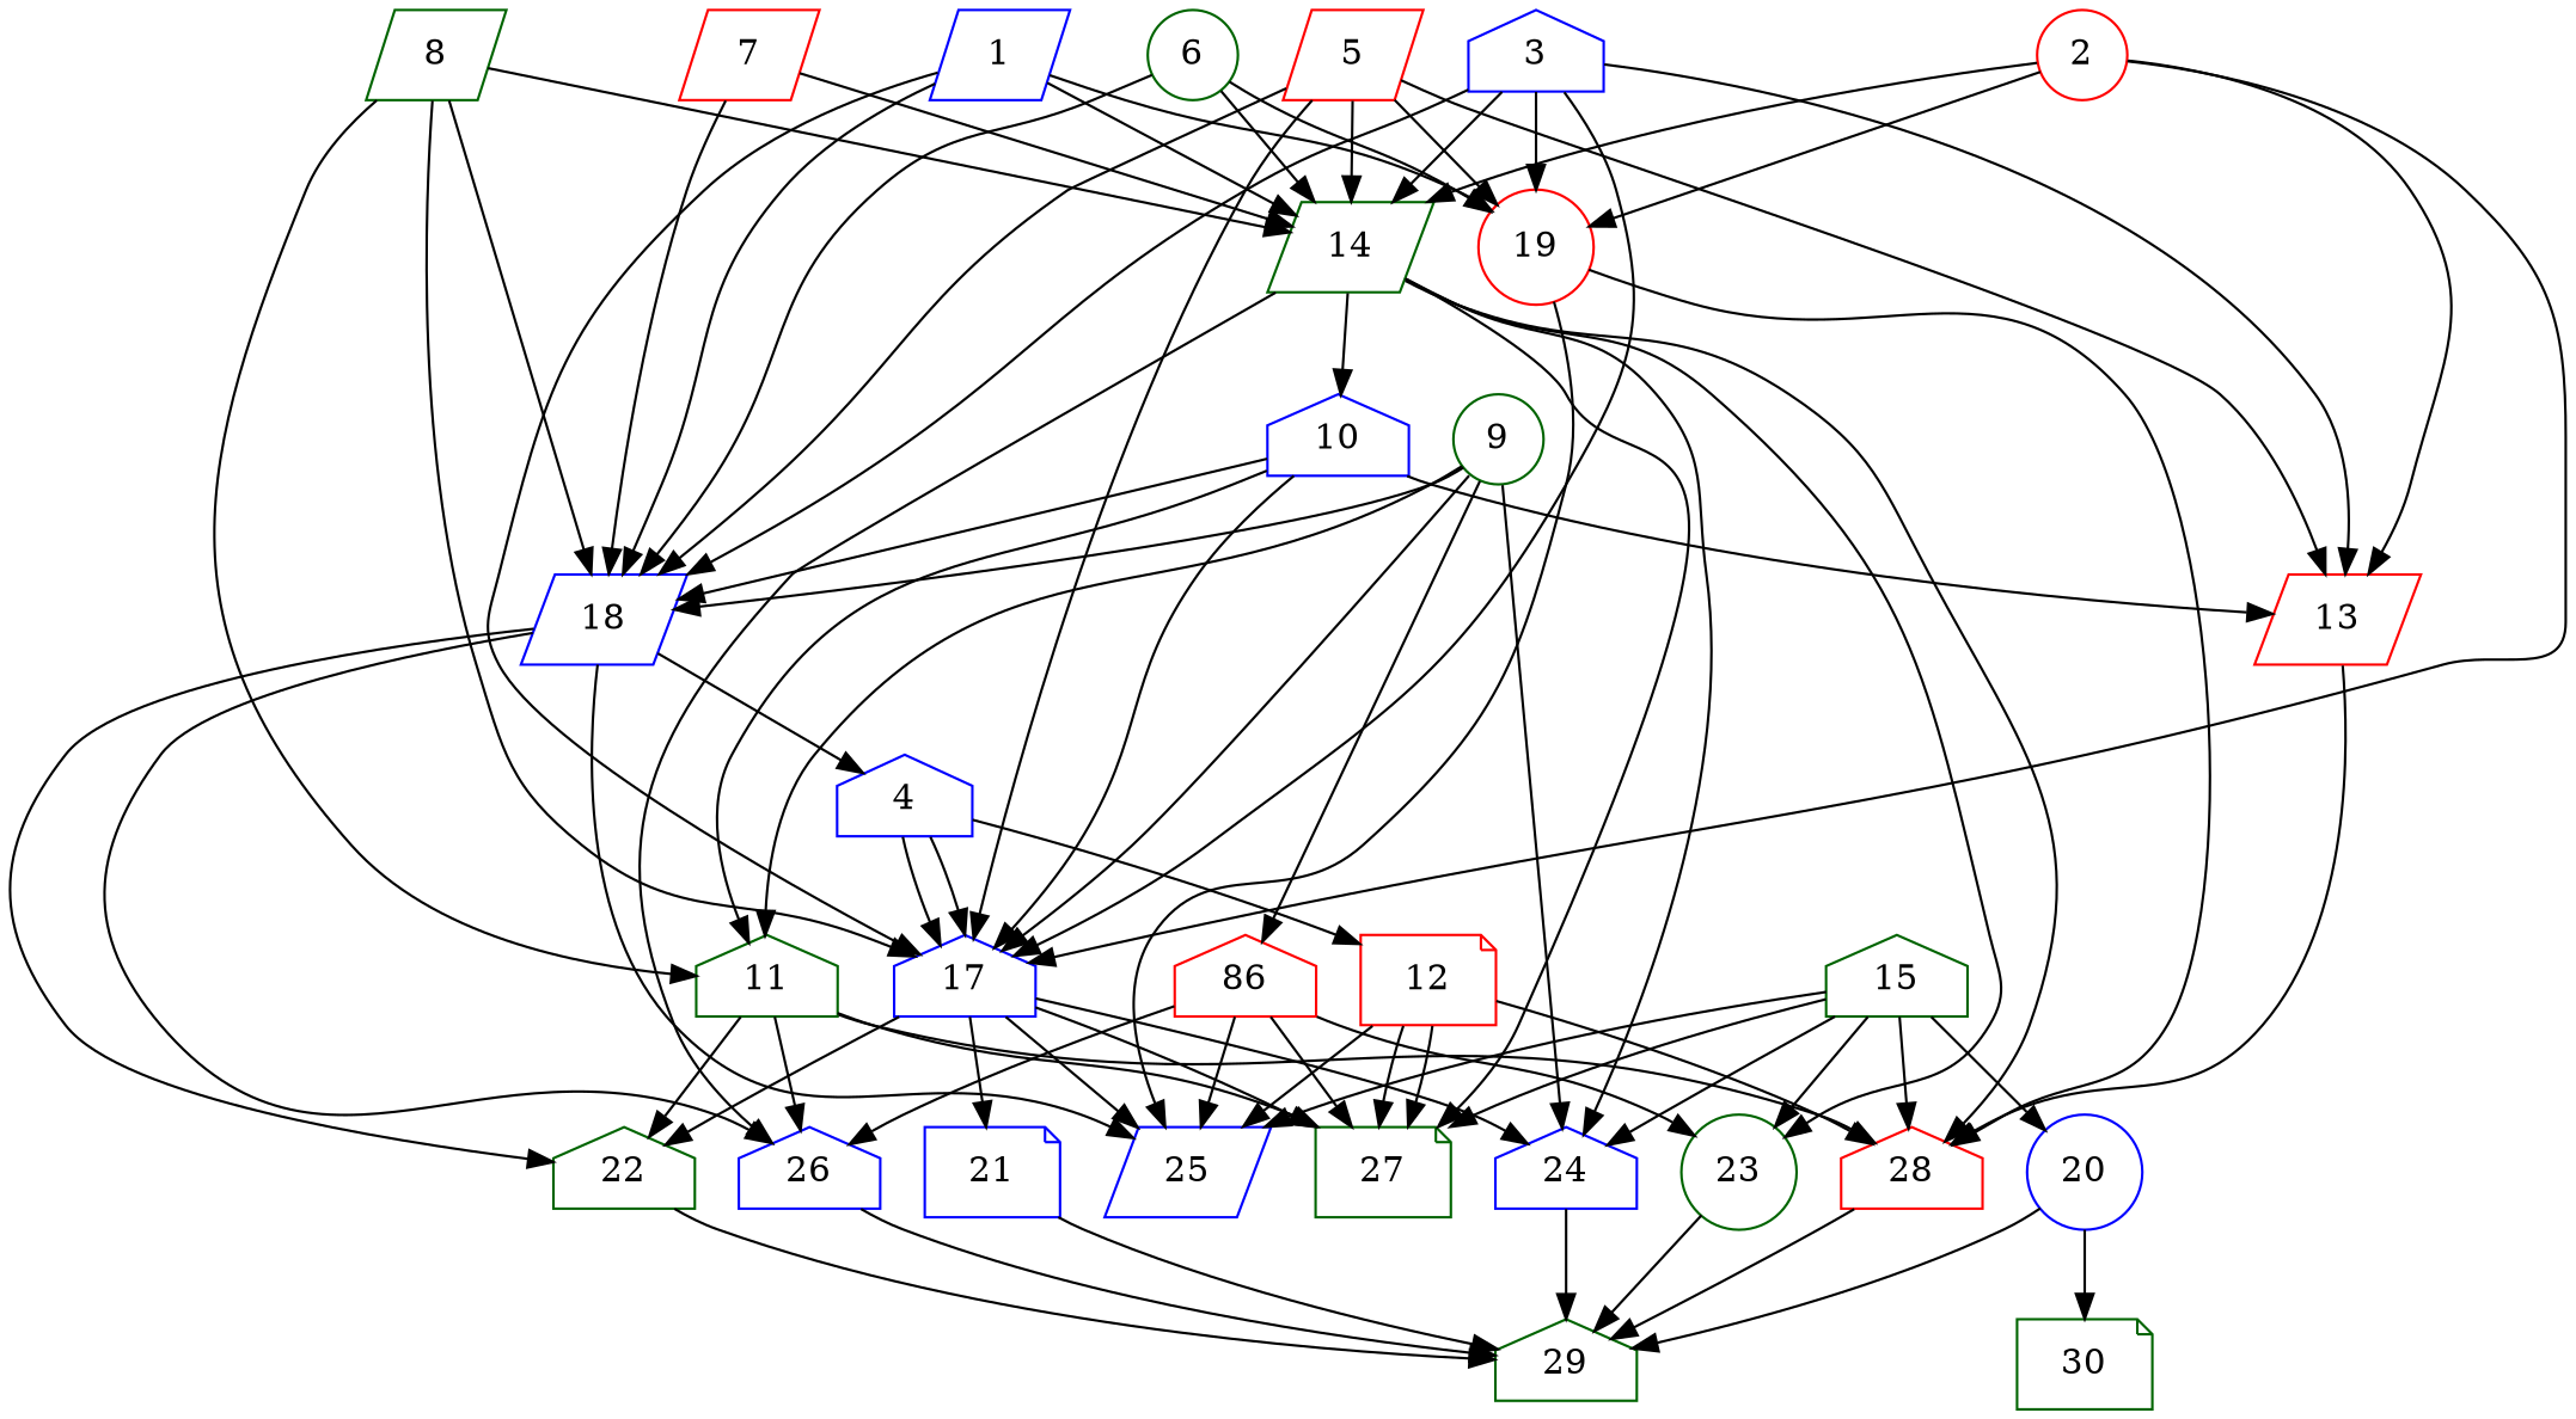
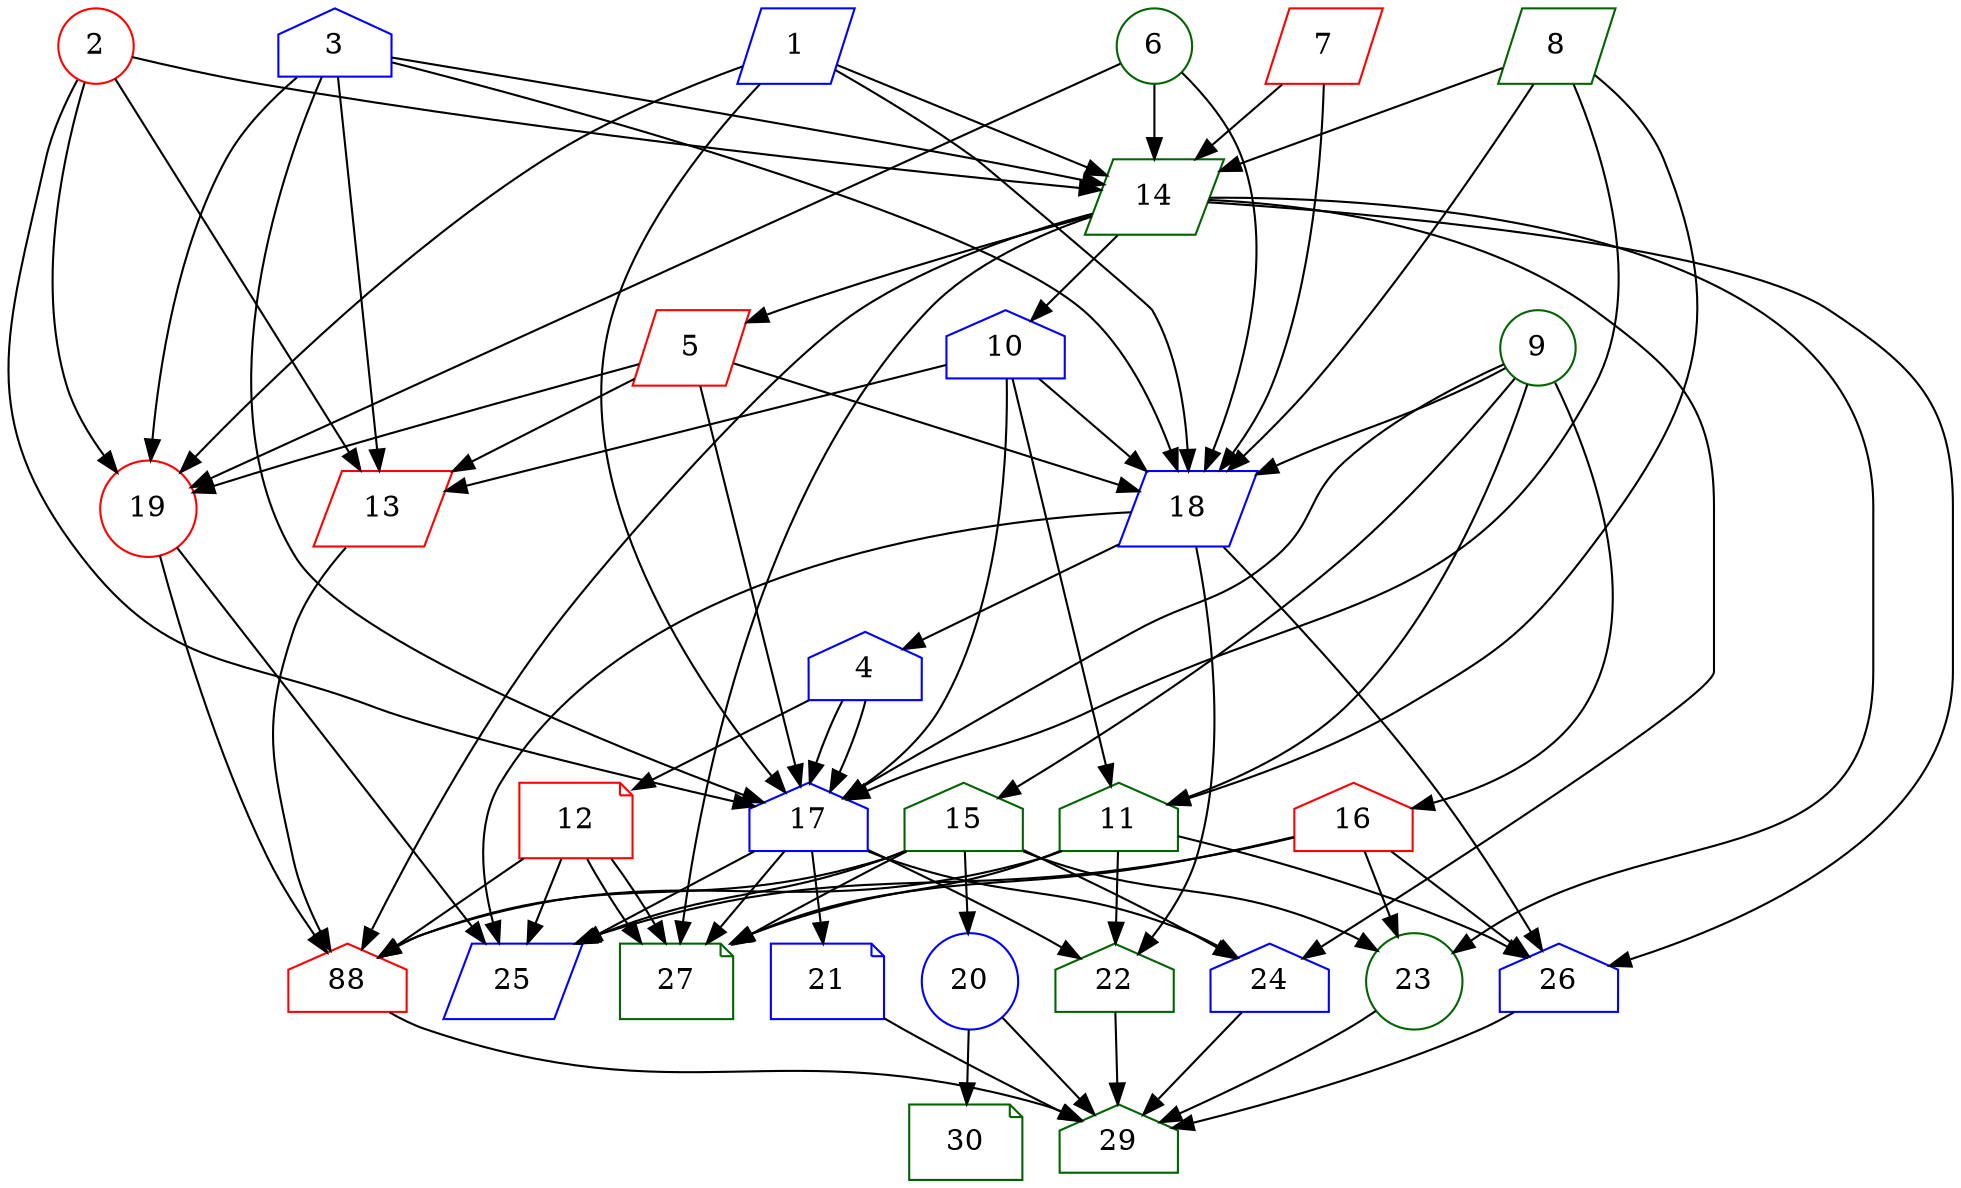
  digraph {
    node [alpha=0.18 color=blue shape=house]
    1 [alpha=0.01 expect_size=41346048 shape=parallelogram]
    14 [alpha=0.12 color=darkgreen expect_size=16790528 shape=parallelogram]
    17 [alpha=0.03 expect_size=30827520]
    18 [alpha=0.03 expect_size=46417920 shape=parallelogram]
    19 [alpha=0.19 color=red expect_size=41526272 shape=circle]
    26 [alpha=0.13 expect_size=5873664]
    27 [alpha=0.03 color=darkgreen expect_size=40348672 shape=note]
-   28 [alpha=0.06 color=red expect_size=47277056]
+   28 [alpha=0.06 color=red expect_size=47277056 label=88]
    23 [alpha=0.09 color=darkgreen expect_size=13481984 shape=circle]
    24 [alpha=0.06 expect_size=28935168]
    10 [alpha=0.01 expect_size=31697920]
    22 [alpha=0.14 color=darkgreen expect_size=19271680]
    25 [expect_size=8976384 shape=parallelogram]
    21 [expect_size=28442624 shape=note]
    4 [alpha=0.07 expect_size=7204864]
    29 [alpha=0.05 color=darkgreen expect_size=7344128]
    2 [alpha=0.08 color=red expect_size=49388544 shape=circle]
    13 [alpha=0.07 color=red expect_size=26124288 shape=parallelogram]
    3 [alpha=0.16 expect_size=51551232]
    12 [color=red expect_size=8414208 shape=note]
    5 [alpha=0.15 color=red expect_size=43428864 shape=parallelogram]
    6 [alpha=0.04 color=darkgreen expect_size=9960448 shape=circle]
    7 [alpha=0.07 color=red expect_size=41358336 shape=parallelogram]
    8 [color=darkgreen expect_size=35955712 shape=parallelogram]
    11 [alpha=0.16 color=darkgreen expect_size=5457920]
    9 [alpha=0.13 color=darkgreen expect_size=44640256 shape=circle]
    15 [alpha=0.19 color=darkgreen expect_size=32774144]
-   16 [alpha=0.15 color=red expect_size=21385216 label=86]
+   16 [alpha=0.15 color=red expect_size=21385216]
    20 [alpha=0.01 expect_size=24941568 shape=circle]
    30 [alpha=0.16 color=darkgreen expect_size=51231744 shape=note]
    1 -> 14
    1 -> 17
    1 -> 18
    1 -> 19
    14 -> 26
    14 -> 27
    14 -> 28
    14 -> 23
    14 -> 24
    14 -> 10
    17 -> 27
    17 -> 24
    17 -> 22
    17 -> 25
    17 -> 21
    18 -> 26
    18 -> 22
    18 -> 25
    18 -> 4
    19 -> 28
    19 -> 25
    26 -> 29
    28 -> 29
    23 -> 29
    24 -> 29
    10 -> 17
    10 -> 18
    10 -> 13
    10 -> 11
    22 -> 29
    21 -> 29
    4 -> 17
    4 -> 17
    4 -> 12
    2 -> 14
    2 -> 17
    2 -> 19
    2 -> 13
    13 -> 28
    3 -> 14
    3 -> 17
    3 -> 18
    3 -> 19
    3 -> 13
    12 -> 27
    12 -> 27
    12 -> 28
    12 -> 25
-   5 -> 14
+   14 -> 5
    5 -> 17
    5 -> 18
    5 -> 19
    5 -> 13
    6 -> 14
    6 -> 18
    6 -> 19
    7 -> 14
    7 -> 18
    8 -> 14
    8 -> 17
    8 -> 18
    8 -> 11
    11 -> 26
    11 -> 27
    11 -> 28
    11 -> 22
    9 -> 17
    9 -> 18
    9 -> 11
-   9 -> 24
+   9 -> 15
    9 -> 16
    15 -> 27
    15 -> 28
    15 -> 23
    15 -> 24
    15 -> 25
    15 -> 20
    16 -> 26
    16 -> 27
    16 -> 23
    16 -> 25
    20 -> 29
    20 -> 30
  }
